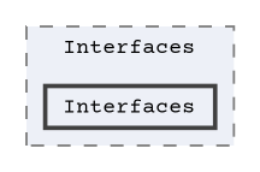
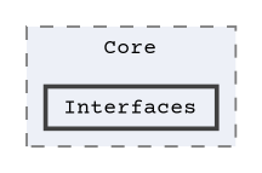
  digraph {
    compound=true
    fontname="Courier Prime"
    n1 [color=grey25 fillcolor="#edf0f7" fontname="Courier Prime" fontsize=10 height=0.2 label=Interfaces shape=box style="filled,bold" width=0.4]
    subgraph cluster_1 {
      bgcolor="#edf0f7"
      fontsize=10
-     label=Interfaces
+     label=Core
      pencolor=grey50
      style="filled,dashed"
      n1
    }
  }
